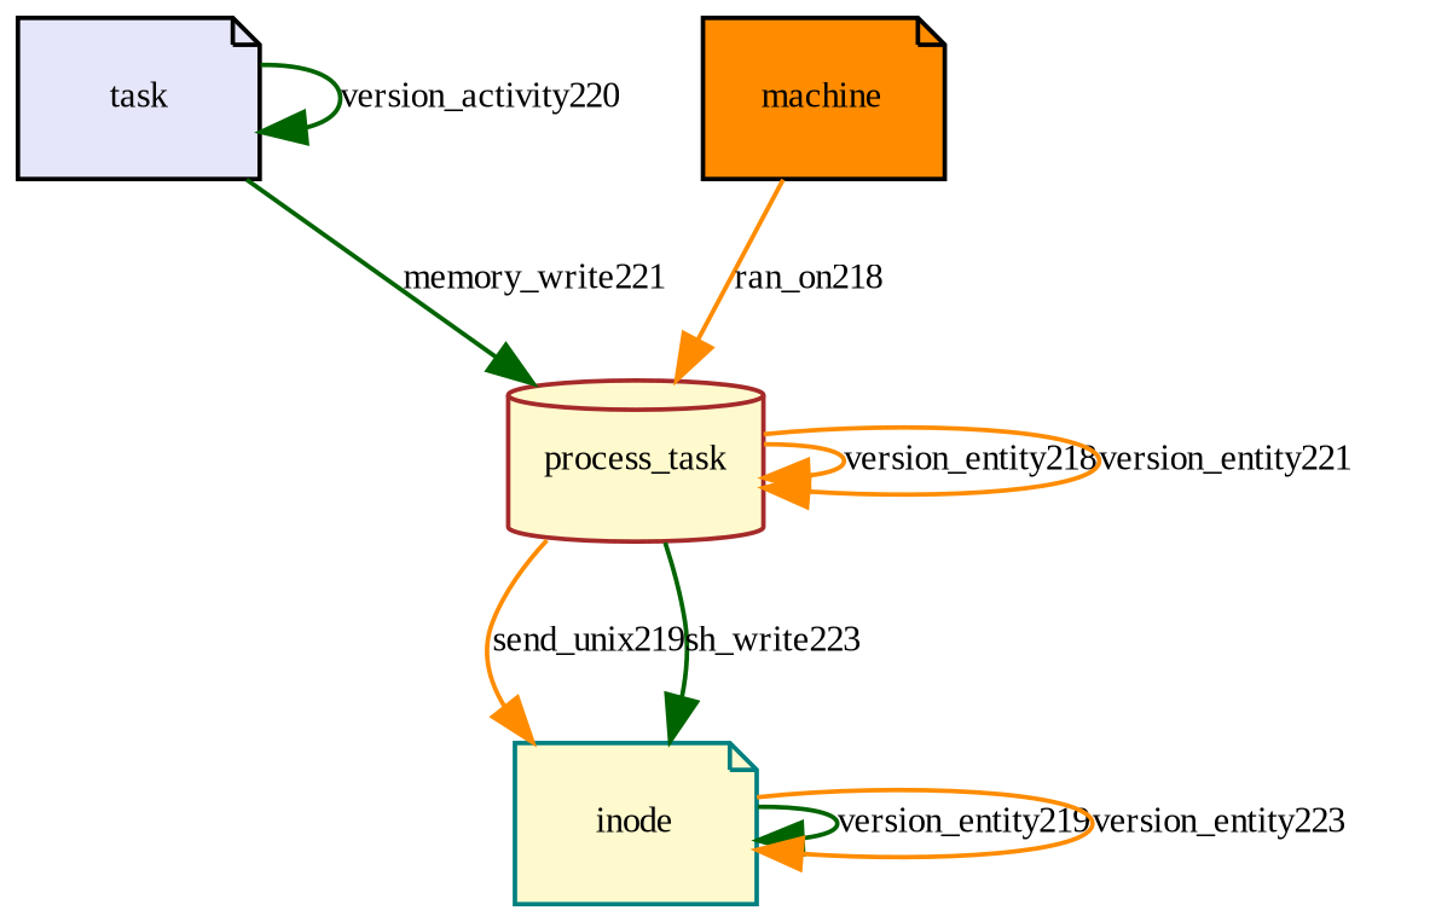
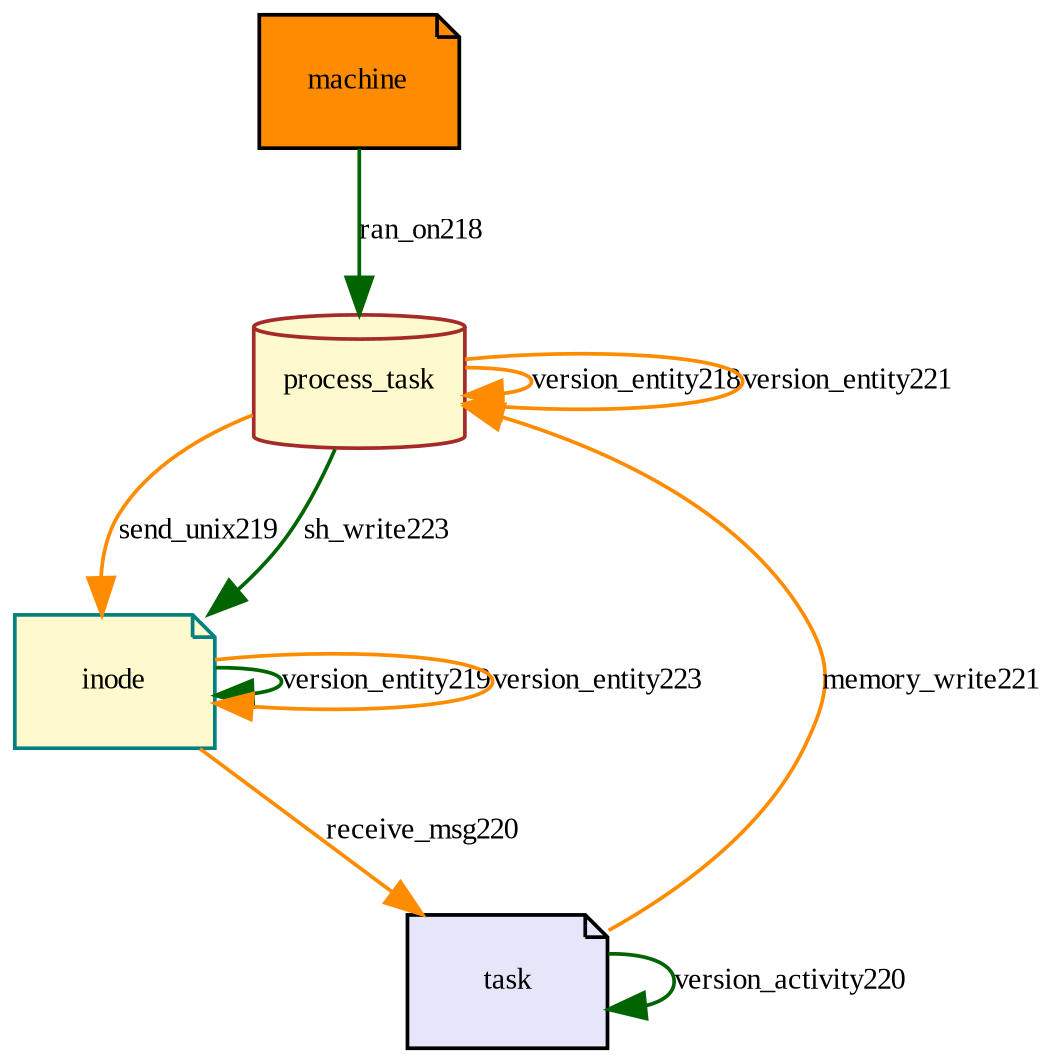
  digraph {
    fontname="Liberation Serif"
    node [color=black fillcolor="#fffacd" fontname="Liberation Serif" fontsize=8 shape=note style=filled]
    edge [color=darkorange fontname="Liberation Serif" fontsize=8]
    n1 [color=brown label=process_task shape=cylinder]
    n2 [color=teal label=inode]
    n3 [fillcolor="#e6e6fa" label=task]
    n4 [fillcolor="#ff8c00" label=machine]
    n1 -> n1 [label=version_entity218]
    n1 -> n1 [label=version_entity221]
    n1 -> n2 [label=send_unix219]
    n1 -> n2 [color=darkgreen label=sh_write223]
    n2 -> n2 [color=darkgreen label=version_entity219]
    n2 -> n2 [label=version_entity223]
-   n3 -> n1 [color=darkgreen label=memory_write221]
+   n2 -> n3 [label=receive_msg220]
+   n3 -> n1 [label=memory_write221]
    n3 -> n3 [color=darkgreen label=version_activity220]
-   n4 -> n1 [label=ran_on218]
+   n4 -> n1 [color=darkgreen label=ran_on218]
  }
